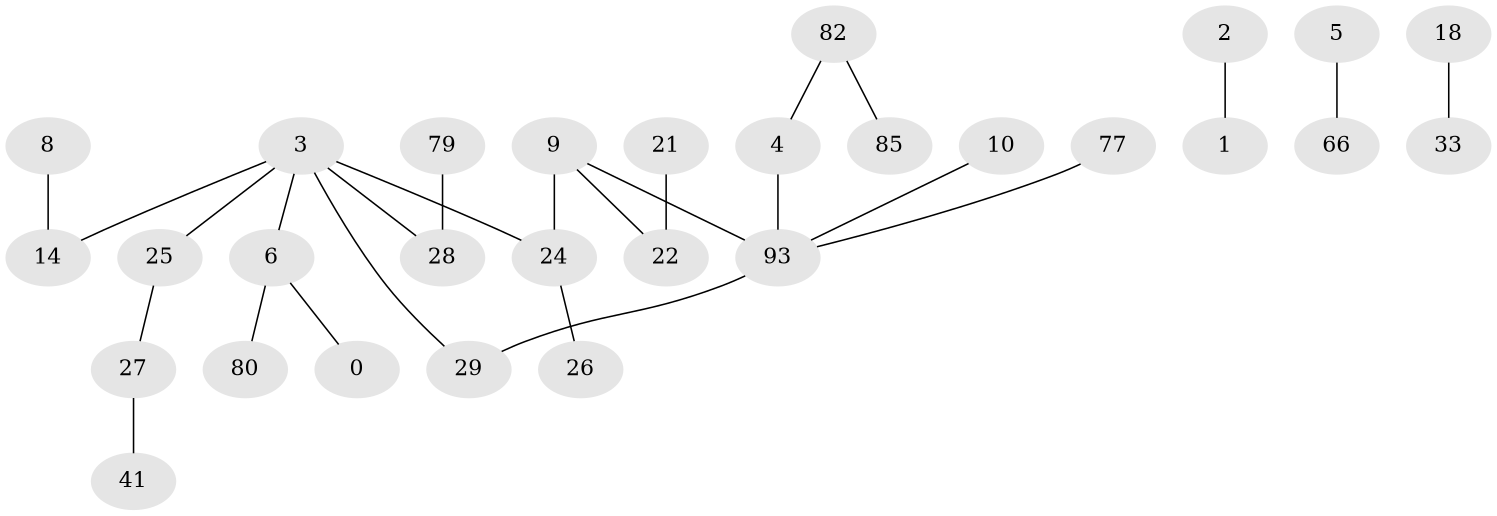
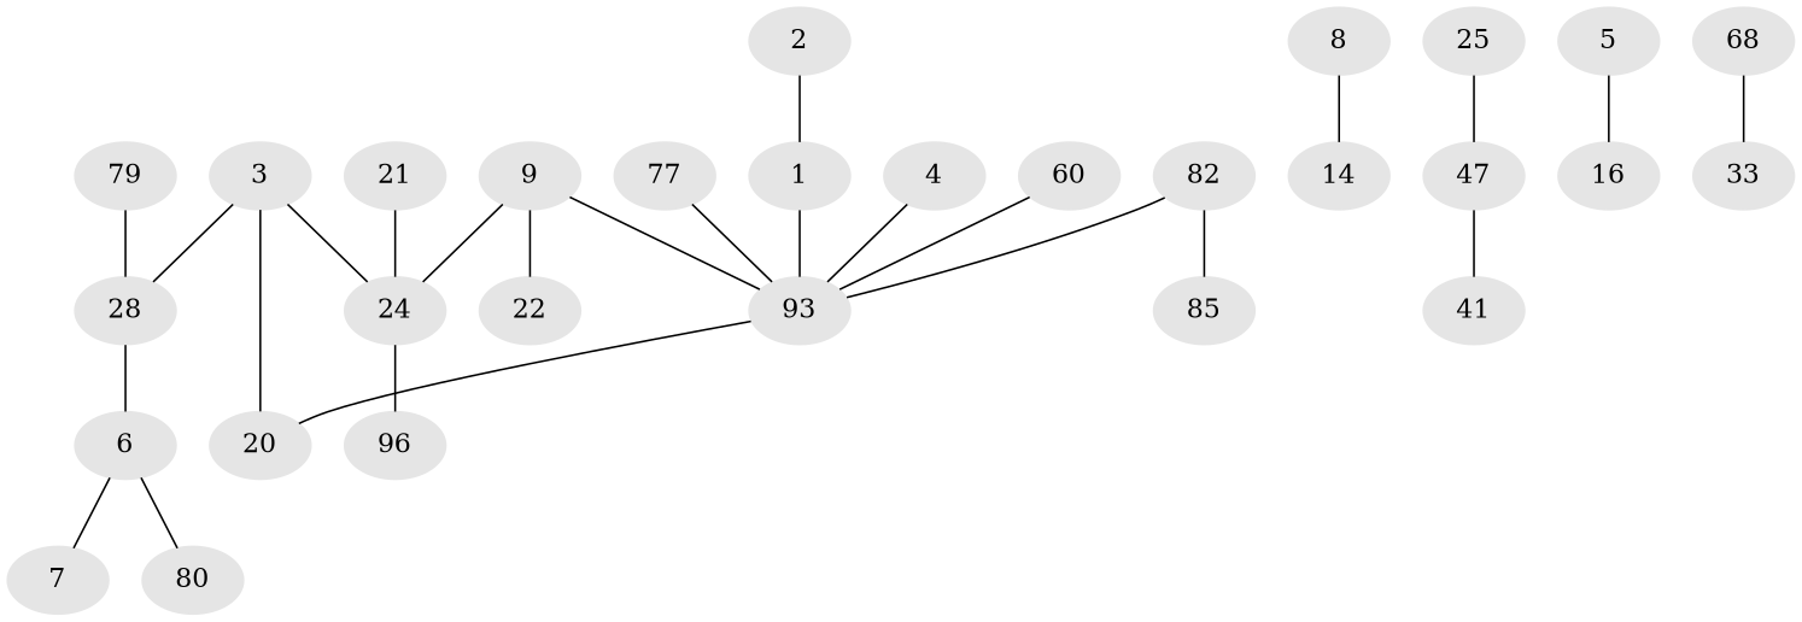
  graph {
    node [color=gray90 style=filled]
    edge [weight=1.0]
    n1 [label=93]
    1
-   29
+   29 [label=20]
    2
    3
    6
    14
    24
    25
    28
-   7 [label=0]
+   7
    n12 [label=80]
-   26
-   27
+   26 [label=96]
+   27 [label=47]
    4
    5
-   16 [label=66]
+   16
    8
    9
    22
-   10
+   10 [label=60]
    n22 [label=82]
    n23 [label=85]
    n24 [label=77]
    n25 [label=33]
-   18
+   18 [label=68]
    n27 [label=79]
    21
    n29 [label=41]
    n1 -- 29
+   1 -- n1
    2 -- 1
    3 -- 29
-   3 -- 6
-   3 -- 14
+   28 -- 6
    3 -- 24
-   3 -- 25
    3 -- 28
    6 -- 7
    6 -- n12
    24 -- 26
    25 -- 27
    27 -- n29
    4 -- n1
    5 -- 16
    8 -- 14
    9 -- n1
    9 -- 24
    9 -- 22
    10 -- n1
-   n22 -- 4
+   n22 -- n1
    n22 -- n23
    n24 -- n1
    18 -- n25
    n27 -- 28
-   21 -- 22
+   21 -- 24
  }
